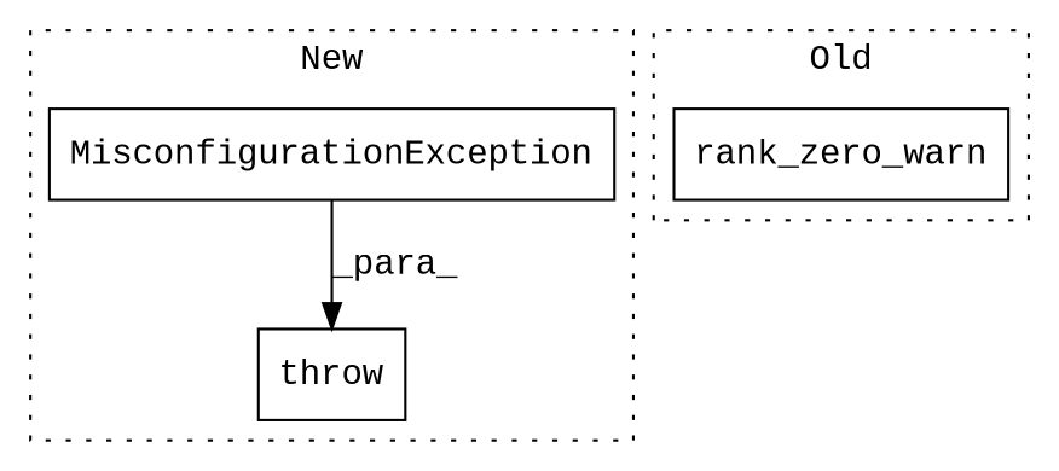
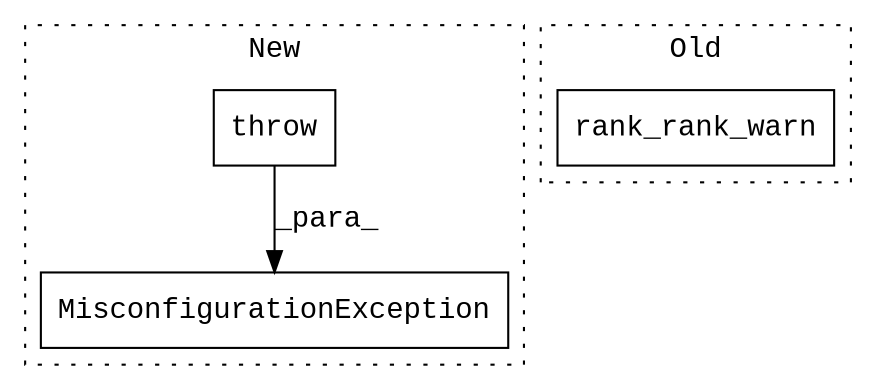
  digraph {
    fontname="Liberation Mono"
    node [a=32 shape=box fontname="Liberation Mono"]
    n1 [l=27 label=MisconfigurationException s=4956]
    n2 [a=53 l=6 label=throw s=4950]
-   n3 [l="15,1" label=rank_zero_warn s="4967,4996"]
+   n3 [l="15,1" label=rank_rank_warn s="4967,4996"]
    subgraph cluster_1 {
      label=New
      style=dotted
      n1
      n2
    }
    subgraph cluster_2 {
      label=Old
      style=dotted
      n3
    }
-   n1 -> n2 [label=_para_ fontname="Liberation Mono"]
+   n2 -> n1 [label=_para_ fontname="Liberation Mono"]
  }
